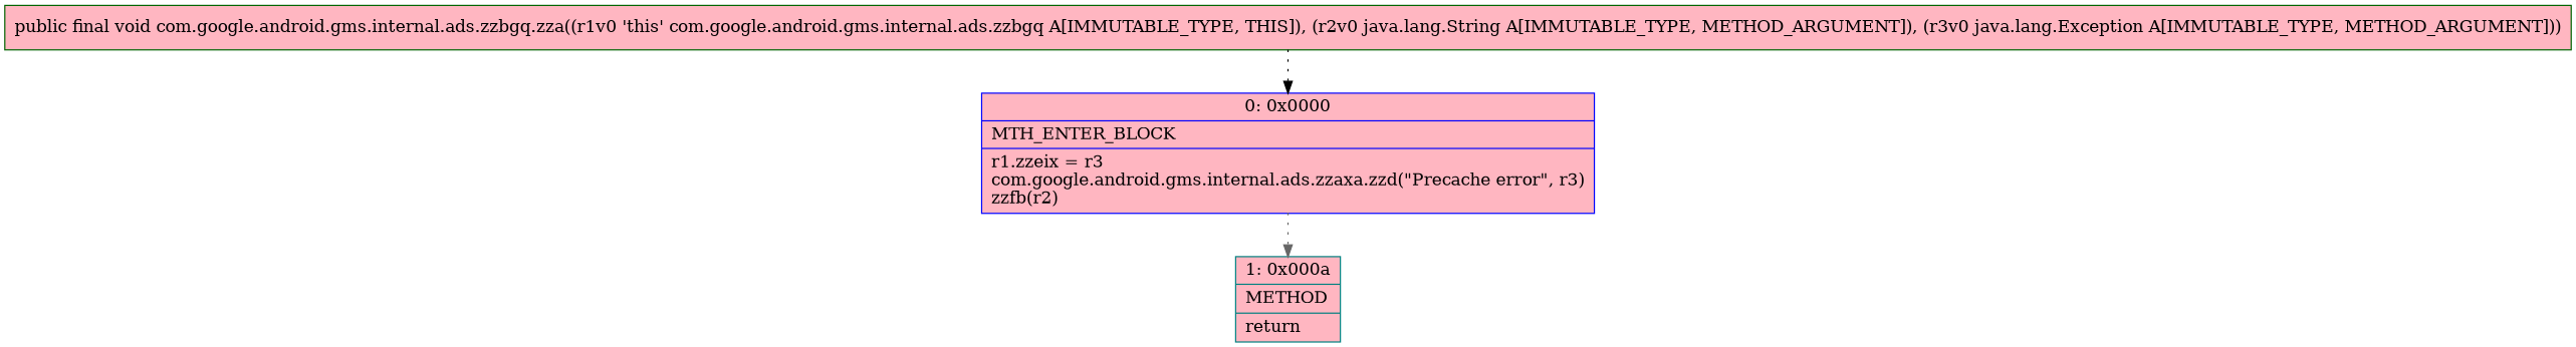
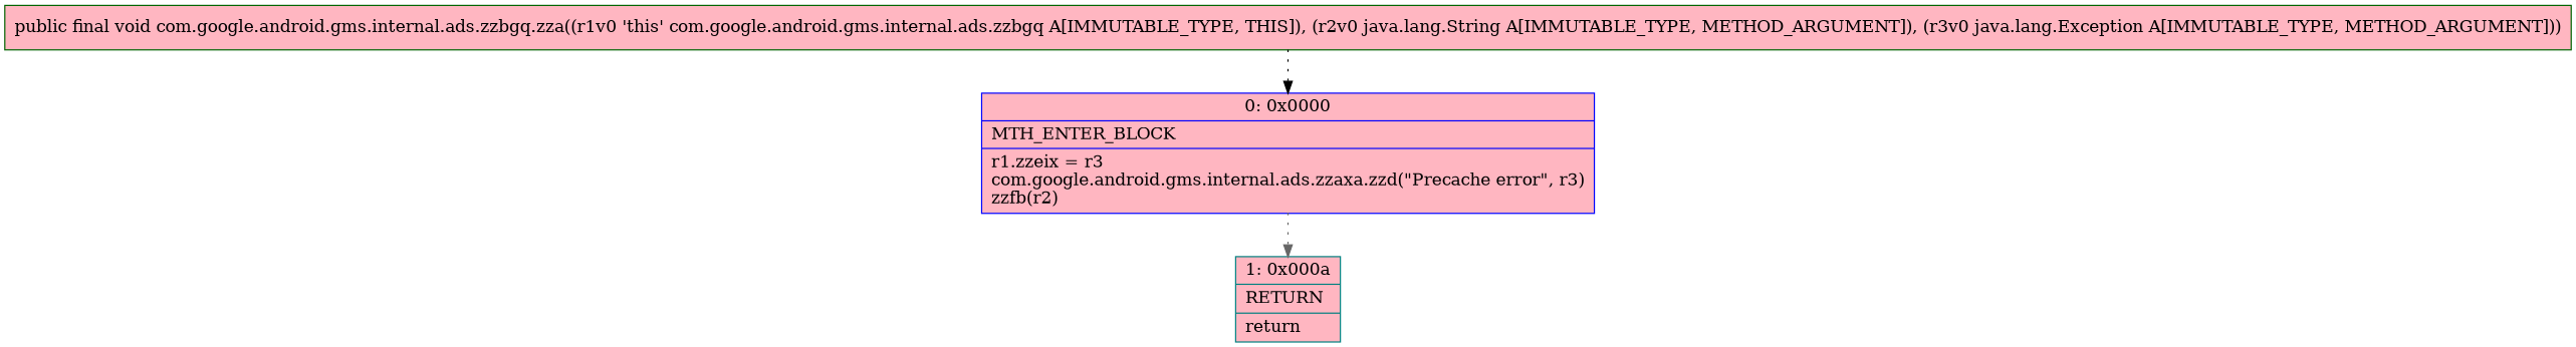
  digraph {
    node [shape=record style=filled fillcolor=lightpink]
    edge [style=dotted]
    n1 [label="{0\:\ 0x0000|MTH_ENTER_BLOCK\l|r1.zzeix = r3\lcom.google.android.gms.internal.ads.zzaxa.zzd(\"Precache error\", r3)\lzzfb(r2)\l}" color=blue]
-   n2 [label="{1\:\ 0x000a|METHOD\l|return\l}" color=teal]
+   n2 [label="{1\:\ 0x000a|RETURN\l|return\l}" color=teal]
    n3 [label="{public final void com.google.android.gms.internal.ads.zzbgq.zza((r1v0 'this' com.google.android.gms.internal.ads.zzbgq A[IMMUTABLE_TYPE, THIS]), (r2v0 java.lang.String A[IMMUTABLE_TYPE, METHOD_ARGUMENT]), (r3v0 java.lang.Exception A[IMMUTABLE_TYPE, METHOD_ARGUMENT])) }" color=darkgreen]
    n1 -> n2 [color=gray40]
    n3 -> n1 [color=black]
  }
